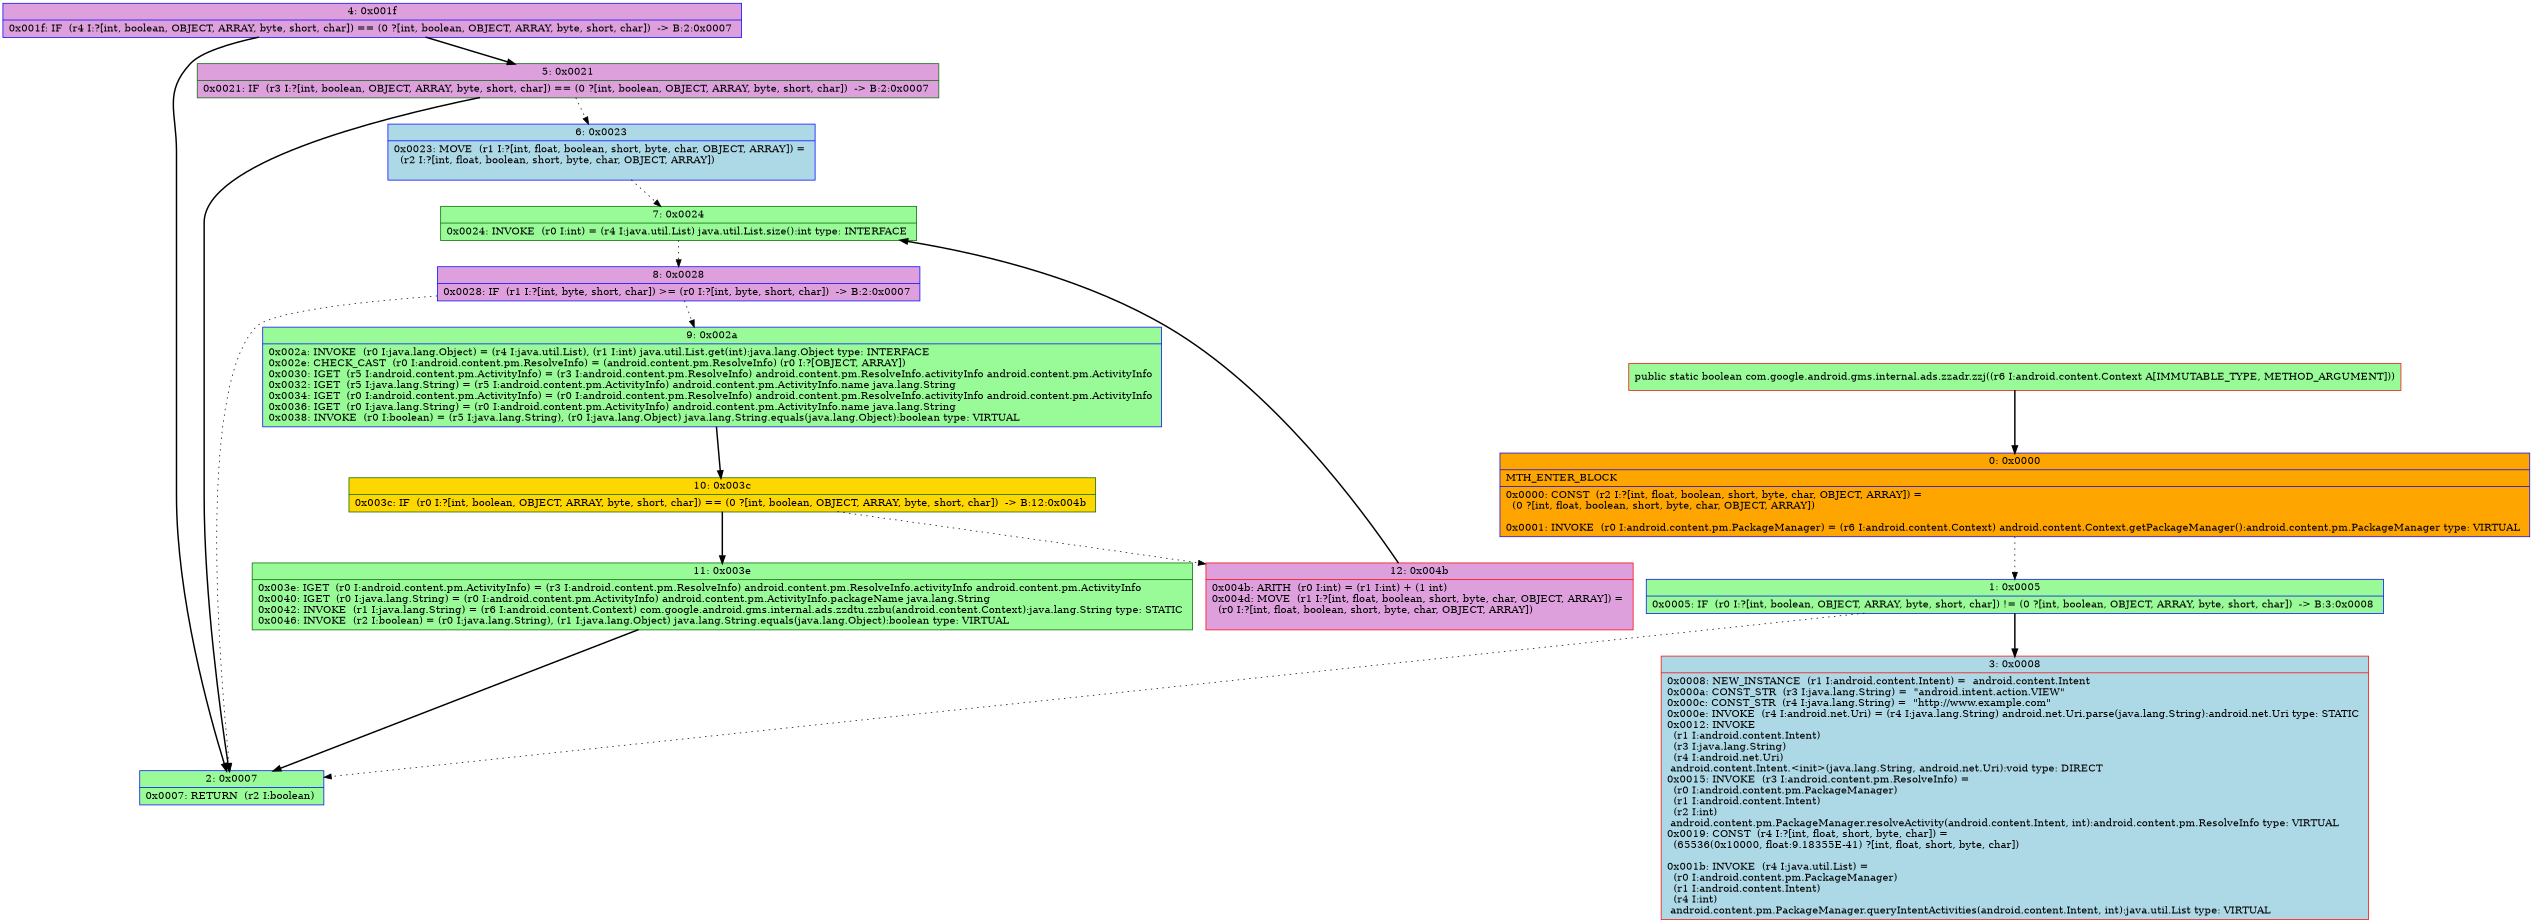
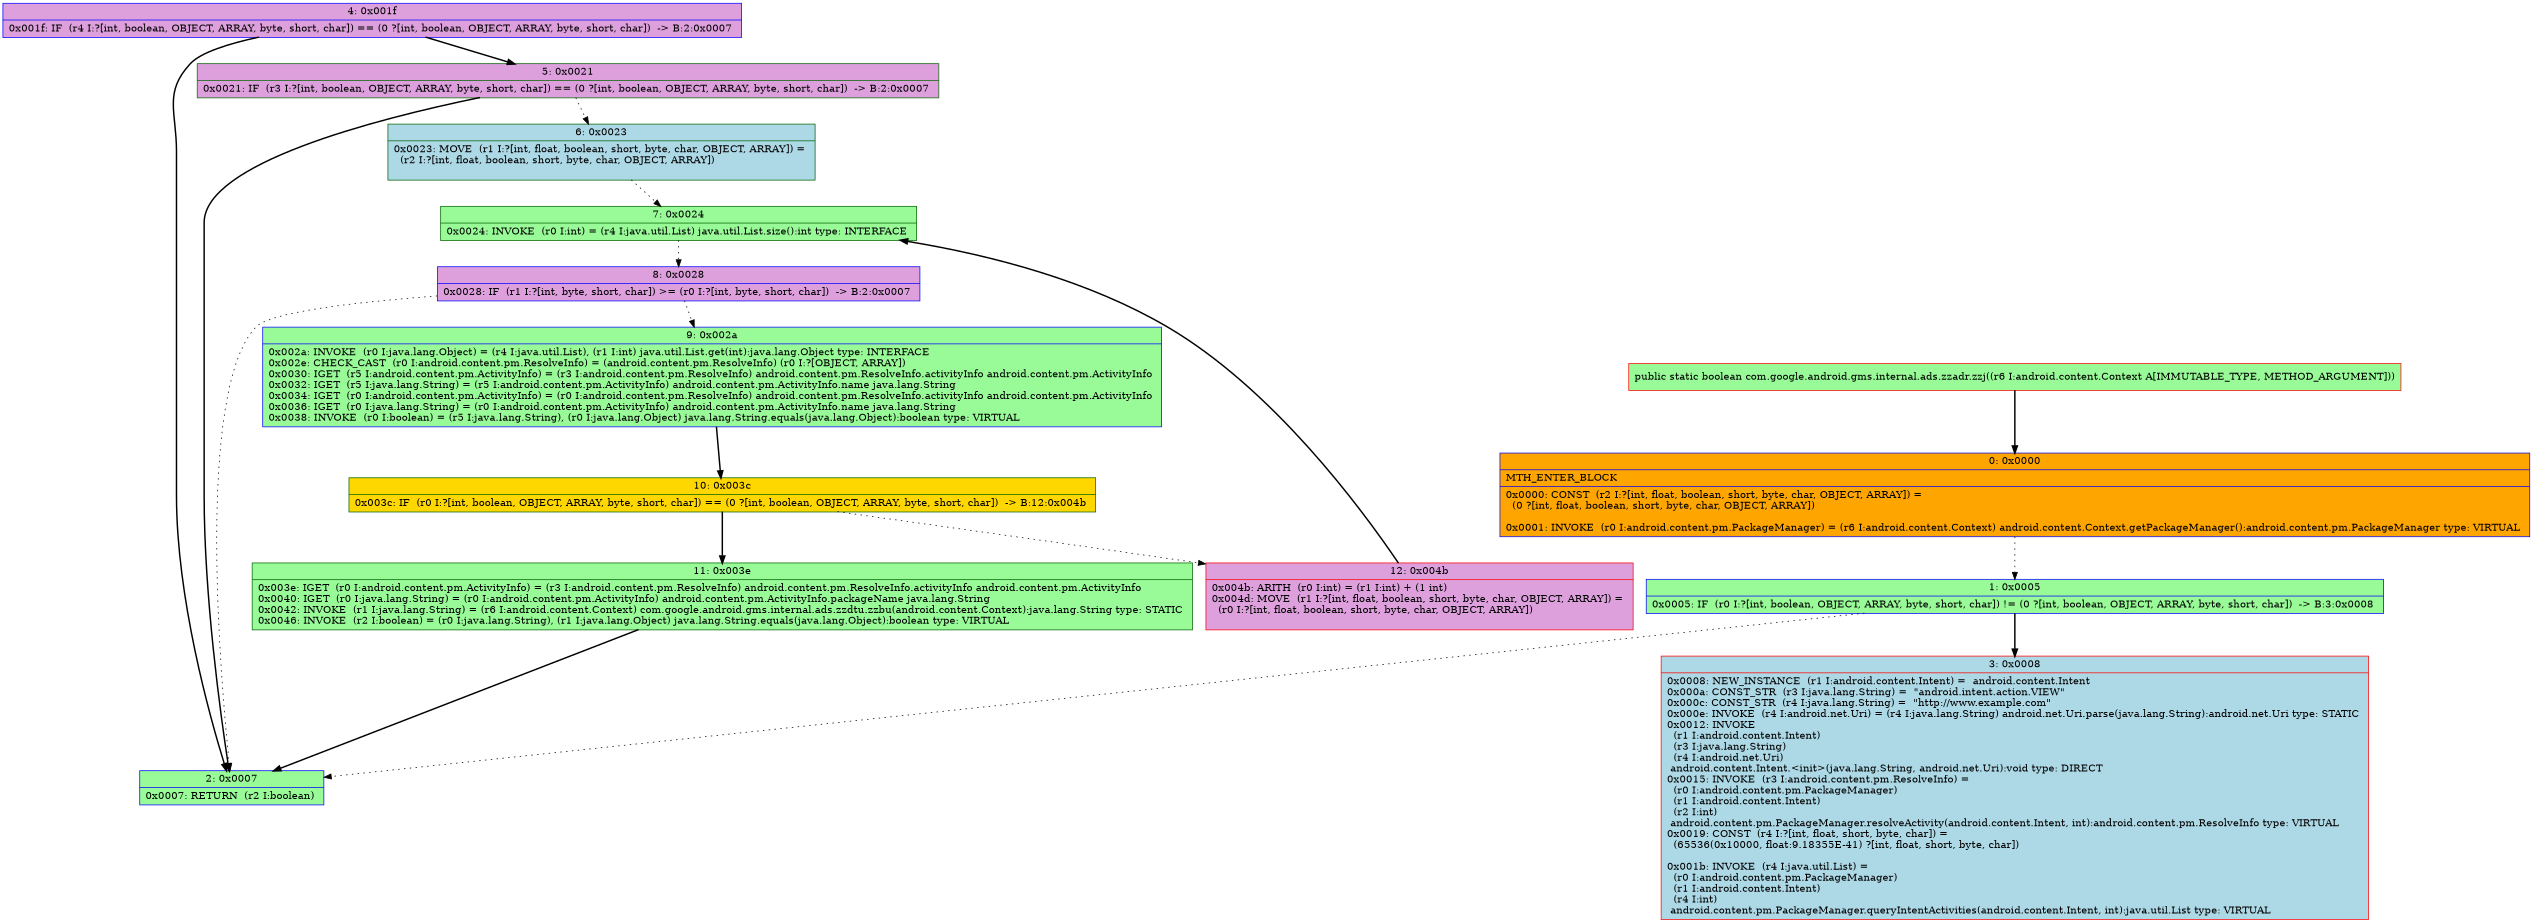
  digraph {
    node [color=blue fillcolor=palegreen shape=record style=filled]
    edge [style=bold]
    n1 [fillcolor=orange label="{0\:\ 0x0000|MTH_ENTER_BLOCK\l|0x0000: CONST  (r2 I:?[int, float, boolean, short, byte, char, OBJECT, ARRAY]) = \l  (0 ?[int, float, boolean, short, byte, char, OBJECT, ARRAY])\l \l0x0001: INVOKE  (r0 I:android.content.pm.PackageManager) = (r6 I:android.content.Context) android.content.Context.getPackageManager():android.content.pm.PackageManager type: VIRTUAL \l}"]
    n2 [label="{1\:\ 0x0005|0x0005: IF  (r0 I:?[int, boolean, OBJECT, ARRAY, byte, short, char]) != (0 ?[int, boolean, OBJECT, ARRAY, byte, short, char])  \-\> B:3:0x0008 \l}"]
    n3 [label="{2\:\ 0x0007|0x0007: RETURN  (r2 I:boolean) \l}"]
    n4 [color=red fillcolor=lightblue label="{3\:\ 0x0008|0x0008: NEW_INSTANCE  (r1 I:android.content.Intent) =  android.content.Intent \l0x000a: CONST_STR  (r3 I:java.lang.String) =  \"android.intent.action.VIEW\" \l0x000c: CONST_STR  (r4 I:java.lang.String) =  \"http:\/\/www.example.com\" \l0x000e: INVOKE  (r4 I:android.net.Uri) = (r4 I:java.lang.String) android.net.Uri.parse(java.lang.String):android.net.Uri type: STATIC \l0x0012: INVOKE  \l  (r1 I:android.content.Intent)\l  (r3 I:java.lang.String)\l  (r4 I:android.net.Uri)\l android.content.Intent.\<init\>(java.lang.String, android.net.Uri):void type: DIRECT \l0x0015: INVOKE  (r3 I:android.content.pm.ResolveInfo) = \l  (r0 I:android.content.pm.PackageManager)\l  (r1 I:android.content.Intent)\l  (r2 I:int)\l android.content.pm.PackageManager.resolveActivity(android.content.Intent, int):android.content.pm.ResolveInfo type: VIRTUAL \l0x0019: CONST  (r4 I:?[int, float, short, byte, char]) = \l  (65536(0x10000, float:9.18355E\-41) ?[int, float, short, byte, char])\l \l0x001b: INVOKE  (r4 I:java.util.List) = \l  (r0 I:android.content.pm.PackageManager)\l  (r1 I:android.content.Intent)\l  (r4 I:int)\l android.content.pm.PackageManager.queryIntentActivities(android.content.Intent, int):java.util.List type: VIRTUAL \l}"]
    n5 [fillcolor=plum label="{4\:\ 0x001f|0x001f: IF  (r4 I:?[int, boolean, OBJECT, ARRAY, byte, short, char]) == (0 ?[int, boolean, OBJECT, ARRAY, byte, short, char])  \-\> B:2:0x0007 \l}"]
    n6 [color=darkgreen fillcolor=plum label="{5\:\ 0x0021|0x0021: IF  (r3 I:?[int, boolean, OBJECT, ARRAY, byte, short, char]) == (0 ?[int, boolean, OBJECT, ARRAY, byte, short, char])  \-\> B:2:0x0007 \l}"]
-   n7 [fillcolor=lightblue label="{6\:\ 0x0023|0x0023: MOVE  (r1 I:?[int, float, boolean, short, byte, char, OBJECT, ARRAY]) = \l  (r2 I:?[int, float, boolean, short, byte, char, OBJECT, ARRAY])\l \l}"]
+   n7 [color=darkgreen fillcolor=lightblue label="{6\:\ 0x0023|0x0023: MOVE  (r1 I:?[int, float, boolean, short, byte, char, OBJECT, ARRAY]) = \l  (r2 I:?[int, float, boolean, short, byte, char, OBJECT, ARRAY])\l \l}"]
    n8 [color=darkgreen label="{7\:\ 0x0024|0x0024: INVOKE  (r0 I:int) = (r4 I:java.util.List) java.util.List.size():int type: INTERFACE \l}"]
    n9 [fillcolor=plum label="{8\:\ 0x0028|0x0028: IF  (r1 I:?[int, byte, short, char]) \>= (r0 I:?[int, byte, short, char])  \-\> B:2:0x0007 \l}"]
    n10 [label="{9\:\ 0x002a|0x002a: INVOKE  (r0 I:java.lang.Object) = (r4 I:java.util.List), (r1 I:int) java.util.List.get(int):java.lang.Object type: INTERFACE \l0x002e: CHECK_CAST  (r0 I:android.content.pm.ResolveInfo) = (android.content.pm.ResolveInfo) (r0 I:?[OBJECT, ARRAY]) \l0x0030: IGET  (r5 I:android.content.pm.ActivityInfo) = (r3 I:android.content.pm.ResolveInfo) android.content.pm.ResolveInfo.activityInfo android.content.pm.ActivityInfo \l0x0032: IGET  (r5 I:java.lang.String) = (r5 I:android.content.pm.ActivityInfo) android.content.pm.ActivityInfo.name java.lang.String \l0x0034: IGET  (r0 I:android.content.pm.ActivityInfo) = (r0 I:android.content.pm.ResolveInfo) android.content.pm.ResolveInfo.activityInfo android.content.pm.ActivityInfo \l0x0036: IGET  (r0 I:java.lang.String) = (r0 I:android.content.pm.ActivityInfo) android.content.pm.ActivityInfo.name java.lang.String \l0x0038: INVOKE  (r0 I:boolean) = (r5 I:java.lang.String), (r0 I:java.lang.Object) java.lang.String.equals(java.lang.Object):boolean type: VIRTUAL \l}"]
    n11 [color=darkgreen fillcolor=gold label="{10\:\ 0x003c|0x003c: IF  (r0 I:?[int, boolean, OBJECT, ARRAY, byte, short, char]) == (0 ?[int, boolean, OBJECT, ARRAY, byte, short, char])  \-\> B:12:0x004b \l}"]
    n12 [color=darkgreen label="{11\:\ 0x003e|0x003e: IGET  (r0 I:android.content.pm.ActivityInfo) = (r3 I:android.content.pm.ResolveInfo) android.content.pm.ResolveInfo.activityInfo android.content.pm.ActivityInfo \l0x0040: IGET  (r0 I:java.lang.String) = (r0 I:android.content.pm.ActivityInfo) android.content.pm.ActivityInfo.packageName java.lang.String \l0x0042: INVOKE  (r1 I:java.lang.String) = (r6 I:android.content.Context) com.google.android.gms.internal.ads.zzdtu.zzbu(android.content.Context):java.lang.String type: STATIC \l0x0046: INVOKE  (r2 I:boolean) = (r0 I:java.lang.String), (r1 I:java.lang.Object) java.lang.String.equals(java.lang.Object):boolean type: VIRTUAL \l}"]
    n13 [color=red fillcolor=plum label="{12\:\ 0x004b|0x004b: ARITH  (r0 I:int) = (r1 I:int) + (1 int) \l0x004d: MOVE  (r1 I:?[int, float, boolean, short, byte, char, OBJECT, ARRAY]) = \l  (r0 I:?[int, float, boolean, short, byte, char, OBJECT, ARRAY])\l \l}"]
    n14 [color=red label="{public static boolean com.google.android.gms.internal.ads.zzadr.zzj((r6 I:android.content.Context A[IMMUTABLE_TYPE, METHOD_ARGUMENT])) }"]
    n1 -> n2 [style=dotted]
    n2 -> n3 [style=dotted]
    n2 -> n4
    n5 -> n3
    n5 -> n6
    n6 -> n3
    n6 -> n7 [style=dotted]
    n7 -> n8 [style=dotted]
    n8 -> n9 [style=dotted]
    n9 -> n3 [style=dotted]
    n9 -> n10 [style=dotted]
    n10 -> n11
    n11 -> n12
    n11 -> n13 [style=dotted]
    n12 -> n3
    n13 -> n8
    n14 -> n1
  }
